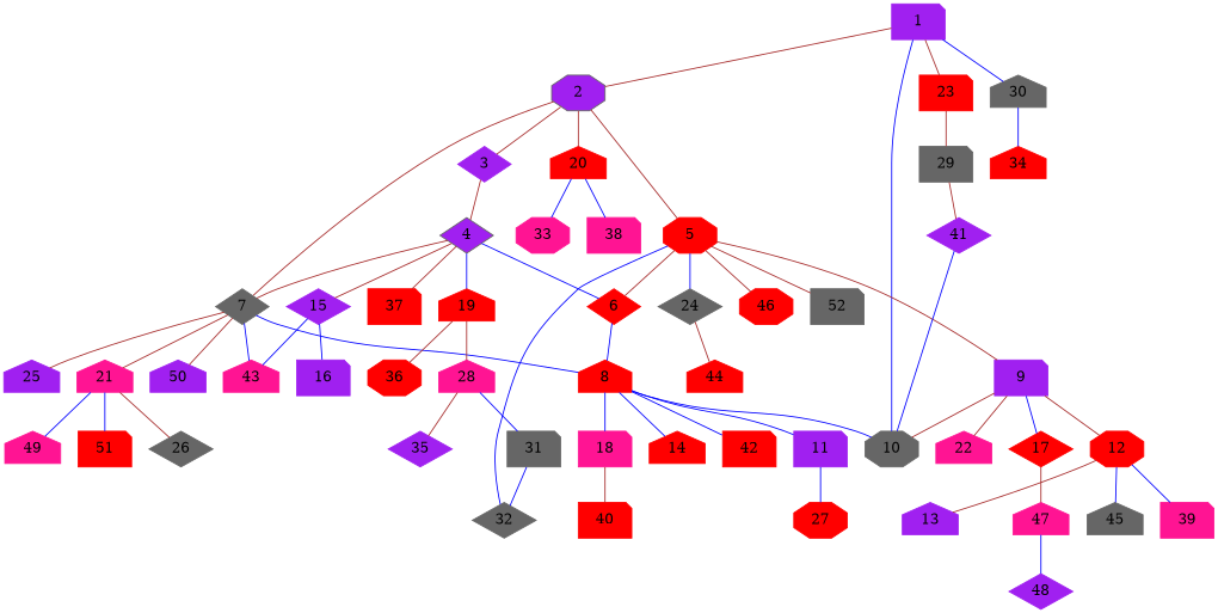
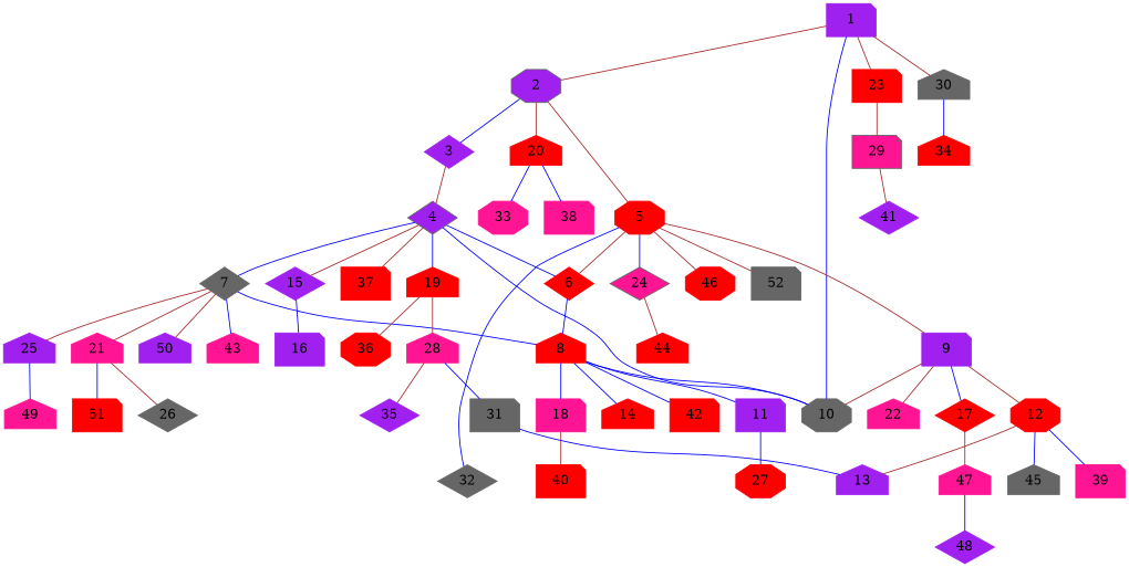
  graph {
    node [color=red shape=house style=filled]
    edge [color=brown]
    1 [color=purple shape=note]
    2 [color=gray40 fillcolor=purple shape=octagon]
    10 [color=gray40 shape=octagon]
    23 [shape=note]
    30 [color=gray40]
    3 [color=purple shape=diamond]
    5 [shape=octagon]
    7 [color=gray40 shape=diamond]
    20
-   29 [color=gray40 shape=note]
+   29 [color=gray40 shape=note fillcolor=deeppink]
    34
    4 [color=gray40 fillcolor=purple shape=diamond]
    6 [shape=diamond]
    9 [color=purple shape=note]
-   24 [color=gray40 shape=diamond]
+   24 [color=gray40 shape=diamond fillcolor=deeppink]
    32 [color=gray40 shape=diamond]
    46 [shape=octagon]
    52 [color=gray40 shape=note]
    8
    21 [color=deeppink]
    25 [color=purple]
    50 [color=purple]
    43 [color=deeppink]
    33 [color=deeppink shape=octagon]
    38 [color=deeppink shape=note]
    15 [color=purple shape=diamond]
    19
    37 [shape=note]
    16 [color=purple shape=note]
    28 [color=deeppink]
    36 [shape=octagon]
    12 [shape=octagon]
    17 [shape=diamond]
    22 [color=deeppink]
    44
    11 [color=purple shape=note]
    14
    18 [color=deeppink shape=note]
    42 [shape=note]
    26 [color=gray40 shape=diamond]
    49 [color=deeppink]
    51 [shape=note]
    27 [shape=octagon]
    40 [shape=note]
    13 [color=purple]
    39 [color=deeppink shape=note]
    45 [color=gray40]
    47 [color=deeppink]
    48 [color=purple shape=diamond]
    31 [color=gray40 shape=note]
    35 [color=purple shape=diamond]
    41 [color=purple shape=diamond]
    1 -- 2
    1 -- 10 [color=blue]
    1 -- 23
-   1 -- 30 [color=blue]
-   2 -- 3
+   1 -- 30
+   2 -- 3 [color=blue]
    2 -- 5
-   2 -- 7
    2 -- 20
    23 -- 29
    30 -- 34 [color=blue]
    3 -- 4
    5 -- 6
    5 -- 9
    5 -- 24 [color=blue]
    5 -- 32 [color=blue]
    5 -- 46
    5 -- 52
    7 -- 8 [color=blue]
    7 -- 21
    7 -- 25
    7 -- 50
    7 -- 43 [color=blue]
    20 -- 33 [color=blue]
    20 -- 38 [color=blue]
    29 -- 41
-   41 -- 10 [color=blue]
-   4 -- 7
+   4 -- 10 [color=blue]
+   4 -- 7 [color=blue]
    4 -- 6 [color=blue]
    4 -- 15
    4 -- 19 [color=blue]
    4 -- 37
    6 -- 8 [color=blue]
    9 -- 10
    9 -- 12
    9 -- 17 [color=blue]
    9 -- 22
    24 -- 44
    8 -- 10 [color=blue]
    8 -- 11 [color=blue]
    8 -- 14 [color=blue]
    8 -- 18 [color=blue]
    8 -- 42 [color=blue]
    21 -- 26
-   21 -- 49 [color=blue]
+   25 -- 49 [color=blue]
    21 -- 51 [color=blue]
-   15 -- 43 [color=blue]
    15 -- 16 [color=blue]
    19 -- 28
    19 -- 36
    28 -- 31 [color=blue]
    28 -- 35
    12 -- 13
    12 -- 39 [color=blue]
    12 -- 45 [color=blue]
    17 -- 47
    11 -- 27 [color=blue]
    18 -- 40
    47 -- 48 [color=blue]
-   31 -- 32 [color=blue]
+   31 -- 13 [color=blue]
  }
